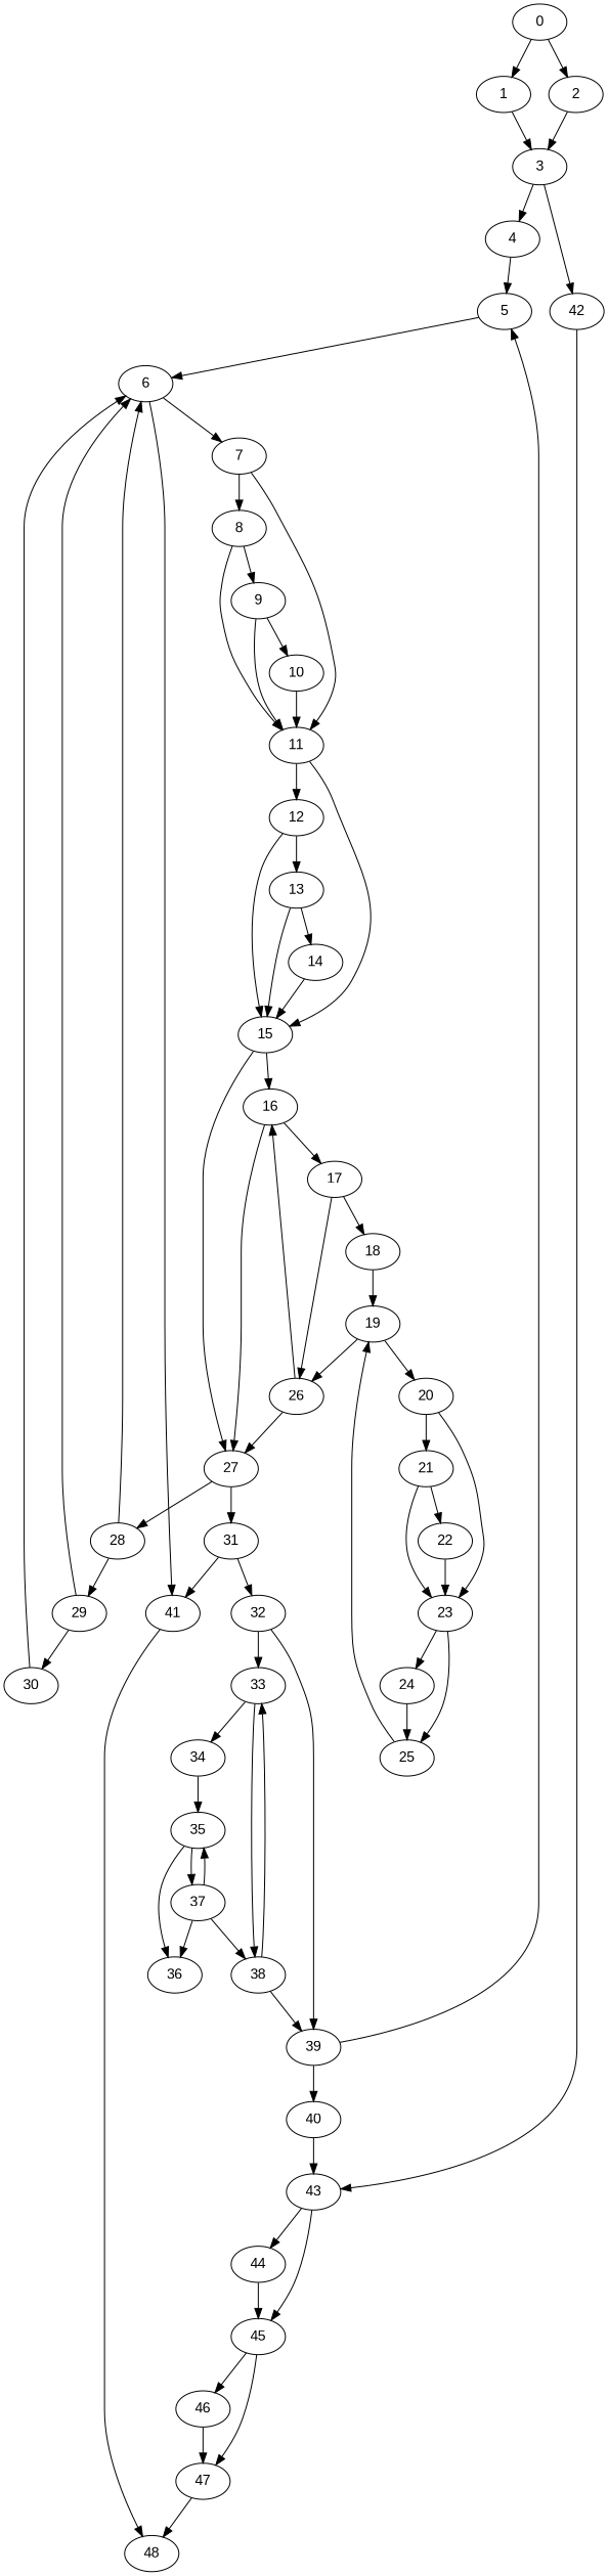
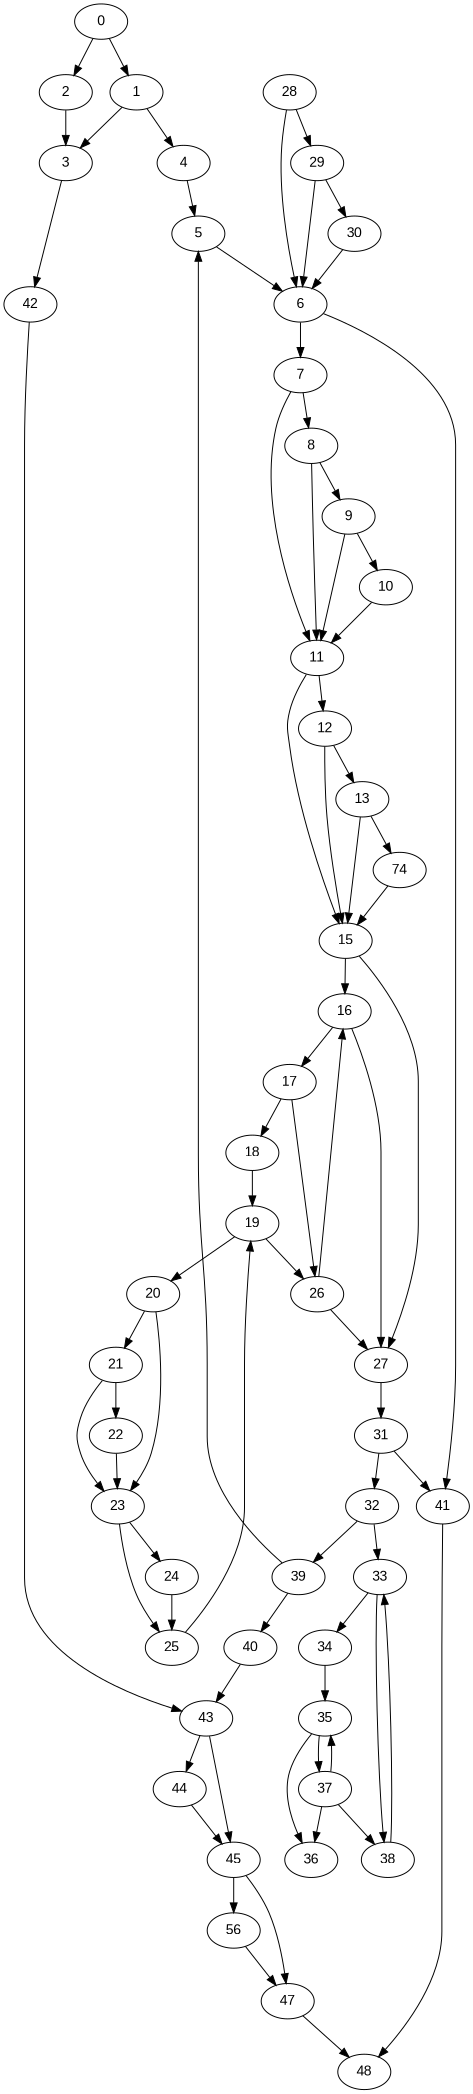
  digraph {
    fontname="Liberation Sans"
    node [fontname="Liberation Sans"]
    edge [fontname="Liberation Sans"]
    0
    1
    2
    3
    4
    42
    5
    43
    6
    7
    41
    8
    11
    48
    9
    12
    15
    10
    13
    16
    27
-   14
+   14 [label=74]
    17
    28
    31
    18
    26
    19
    20
    21
    23
    22
    24
    25
    29
    32
    30
    33
    39
    34
    38
    40
    35
    36
    37
    44
    45
-   46
+   46 [label=56]
    47
    0 -> 1
    0 -> 2
    1 -> 3
    2 -> 3
-   3 -> 4
+   1 -> 4
    3 -> 42
    4 -> 5
    42 -> 43
    5 -> 6
    43 -> 44
    43 -> 45
    6 -> 7
    6 -> 41
    7 -> 8
    7 -> 11
    41 -> 48
    8 -> 11
    8 -> 9
    11 -> 12
    11 -> 15
    9 -> 11
    9 -> 10
    12 -> 15
    12 -> 13
    15 -> 16
    15 -> 27
    10 -> 11
    13 -> 15
    13 -> 14
    16 -> 27
    16 -> 17
-   27 -> 28
    27 -> 31
    14 -> 15
    17 -> 18
    17 -> 26
    28 -> 6
    28 -> 29
    31 -> 41
    31 -> 32
    18 -> 19
    26 -> 16
    26 -> 27
    19 -> 26
    19 -> 20
    20 -> 21
    20 -> 23
    21 -> 23
    21 -> 22
    23 -> 24
    23 -> 25
    22 -> 23
    24 -> 25
    25 -> 19
    29 -> 6
    29 -> 30
    32 -> 33
    32 -> 39
    30 -> 6
    33 -> 34
    33 -> 38
    39 -> 5
    39 -> 40
    34 -> 35
    38 -> 33
-   38 -> 39
    40 -> 43
    35 -> 36
    35 -> 37
    37 -> 38
    37 -> 35
    37 -> 36
    44 -> 45
    45 -> 46
    45 -> 47
    46 -> 47
    47 -> 48
  }
